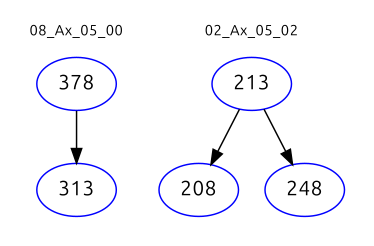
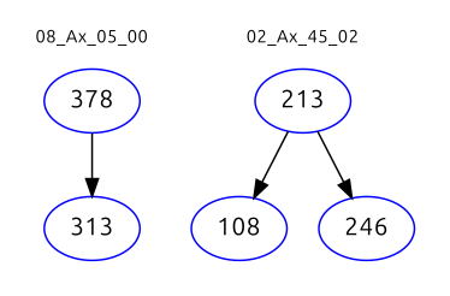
  digraph {
    fontname=Ubuntu
    node [color=blue fontname=Ubuntu]
    edge [color=black fontname=Ubuntu]
    n1 [label=378]
    n2 [label=313]
    n3 [label=213]
-   n4 [label=208]
-   n5 [label=248]
+   n4 [label=108]
+   n5 [label=246]
    subgraph cluster_1 {
      color=white
      fontsize=10
      label="08_Ax_05_00"
      n1
      n2
    }
    subgraph cluster_2 {
      color=white
      fontsize=10
-     label="02_Ax_05_02"
+     label="02_Ax_45_02"
      n3
      n4
      n5
    }
    n1 -> n2
    n3 -> n4
    n3 -> n5
  }
